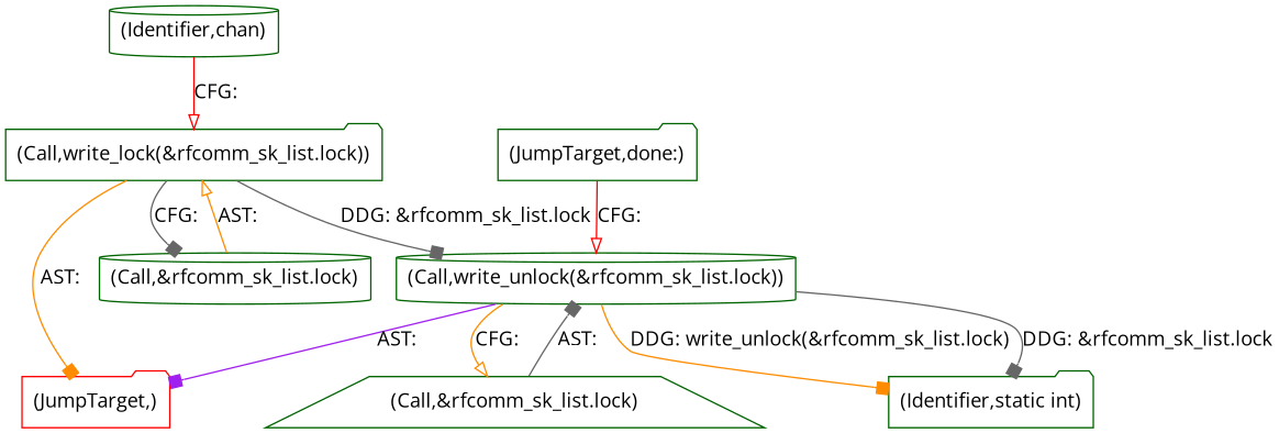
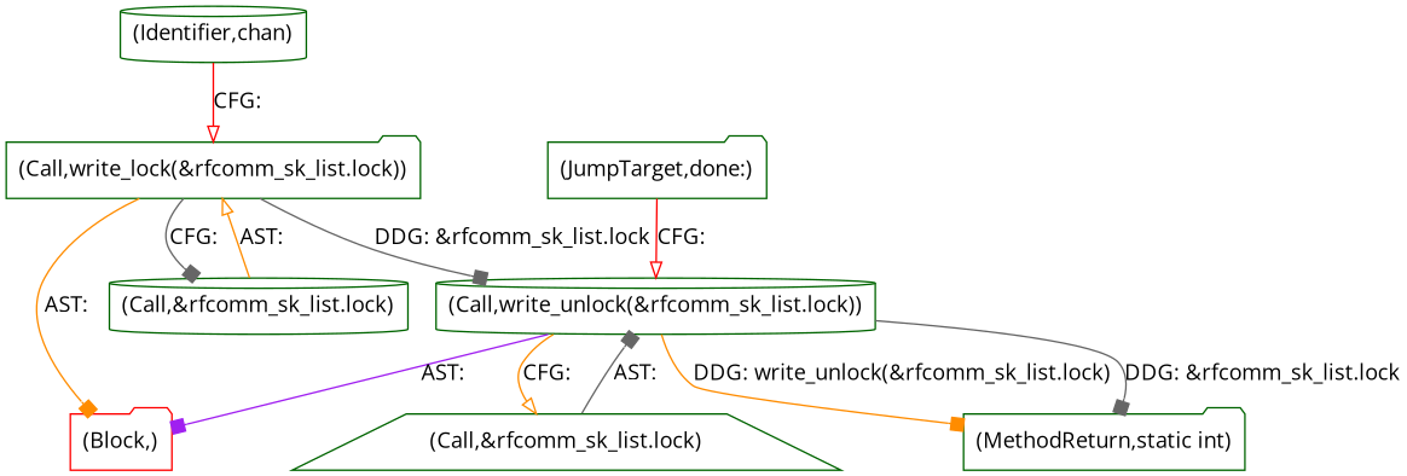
  digraph {
    fontname="Open Sans"
    node [color=darkgreen fontname="Open Sans" shape=folder]
    edge [arrowhead=box color=gray40 fontname="Open Sans"]
    n1 [label="(Call,write_unlock(&rfcomm_sk_list.lock))" shape=cylinder]
-   n2 [label="(Identifier,static int)"]
+   n2 [label="(MethodReturn,static int)"]
    n3 [label="(Call,&rfcomm_sk_list.lock)" shape=trapezium]
-   n4 [color=red label="(JumpTarget,)"]
+   n4 [color=red label="(Block,)"]
    n5 [label="(Call,write_lock(&rfcomm_sk_list.lock))"]
    n6 [label="(Call,&rfcomm_sk_list.lock)" shape=cylinder]
    n7 [label="(JumpTarget,done:)"]
    n8 [label="(Identifier,chan)" shape=cylinder]
    n1 -> n2 [label="DDG: &rfcomm_sk_list.lock"]
    n1 -> n2 [color=darkorange label="DDG: write_unlock(&rfcomm_sk_list.lock)"]
    n1 -> n3 [arrowhead=onormal color=darkorange label="CFG: "]
    n1 -> n4 [color=purple label="AST: "]
    n3 -> n1 [label="AST: "]
    n5 -> n1 [label="DDG: &rfcomm_sk_list.lock"]
    n5 -> n4 [color=darkorange label="AST: "]
    n5 -> n6 [label="CFG: "]
    n6 -> n5 [arrowhead=onormal color=darkorange label="AST: "]
    n7 -> n1 [arrowhead=onormal color=red label="CFG: "]
    n8 -> n5 [arrowhead=onormal color=red label="CFG: "]
  }
